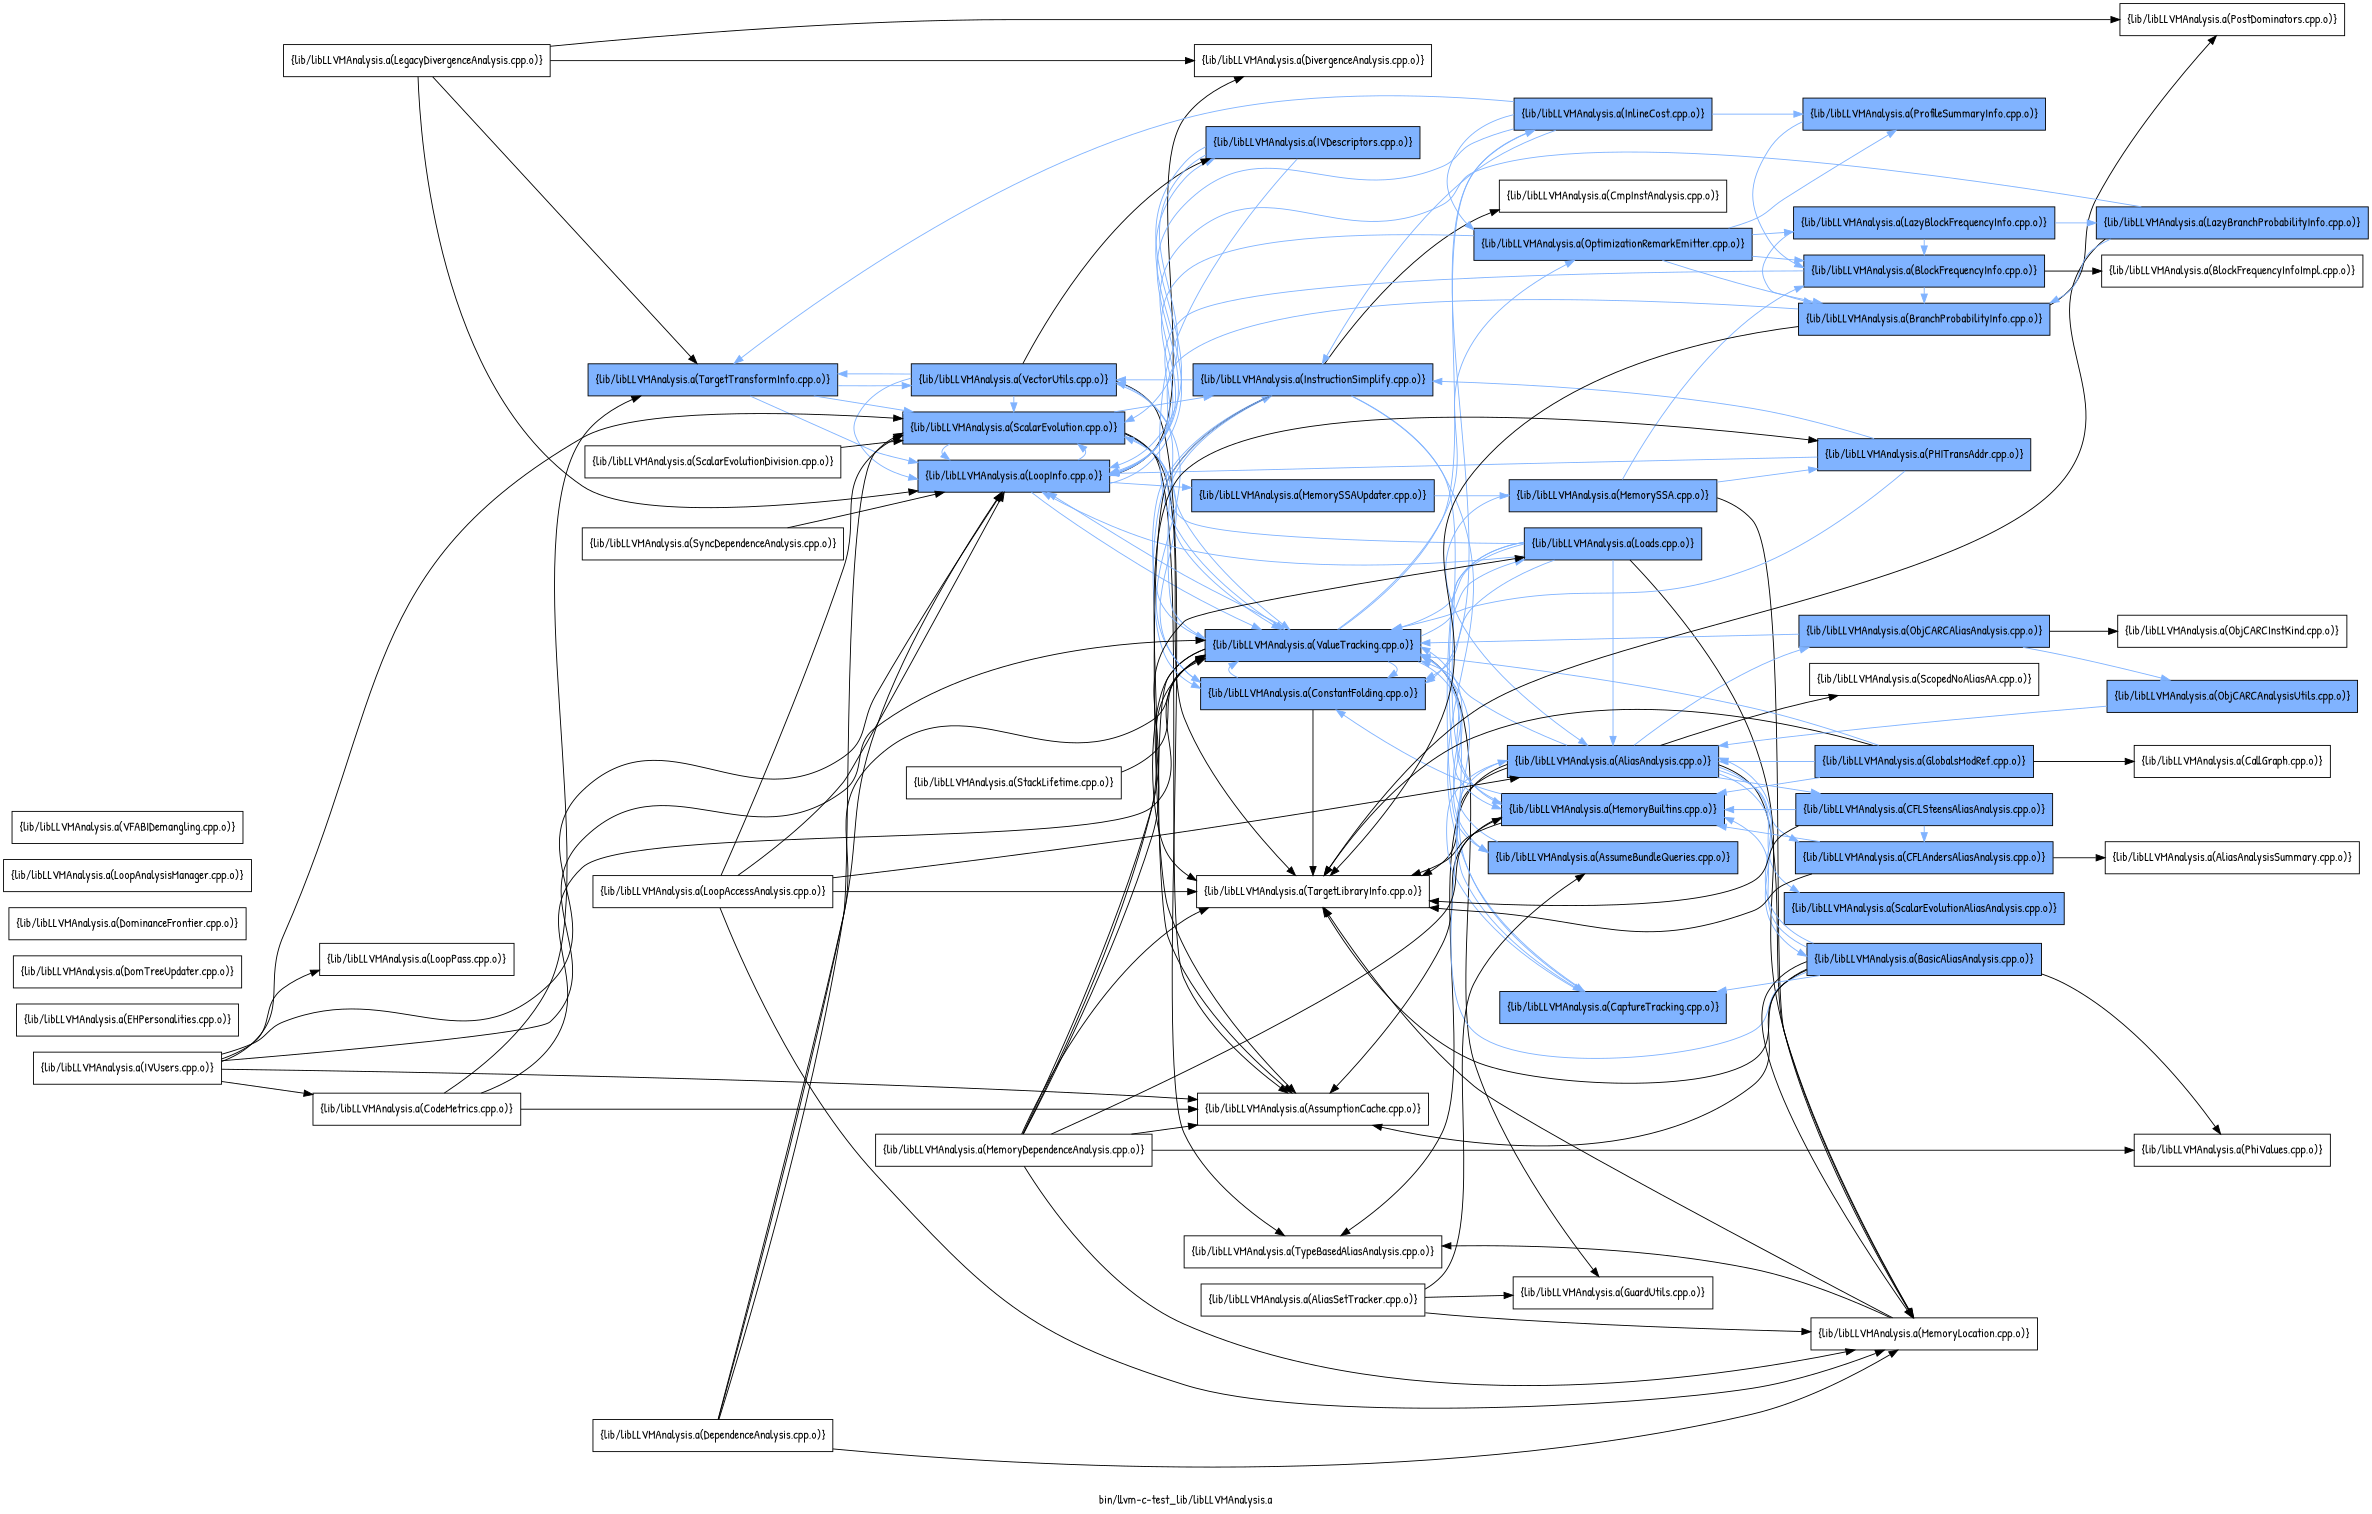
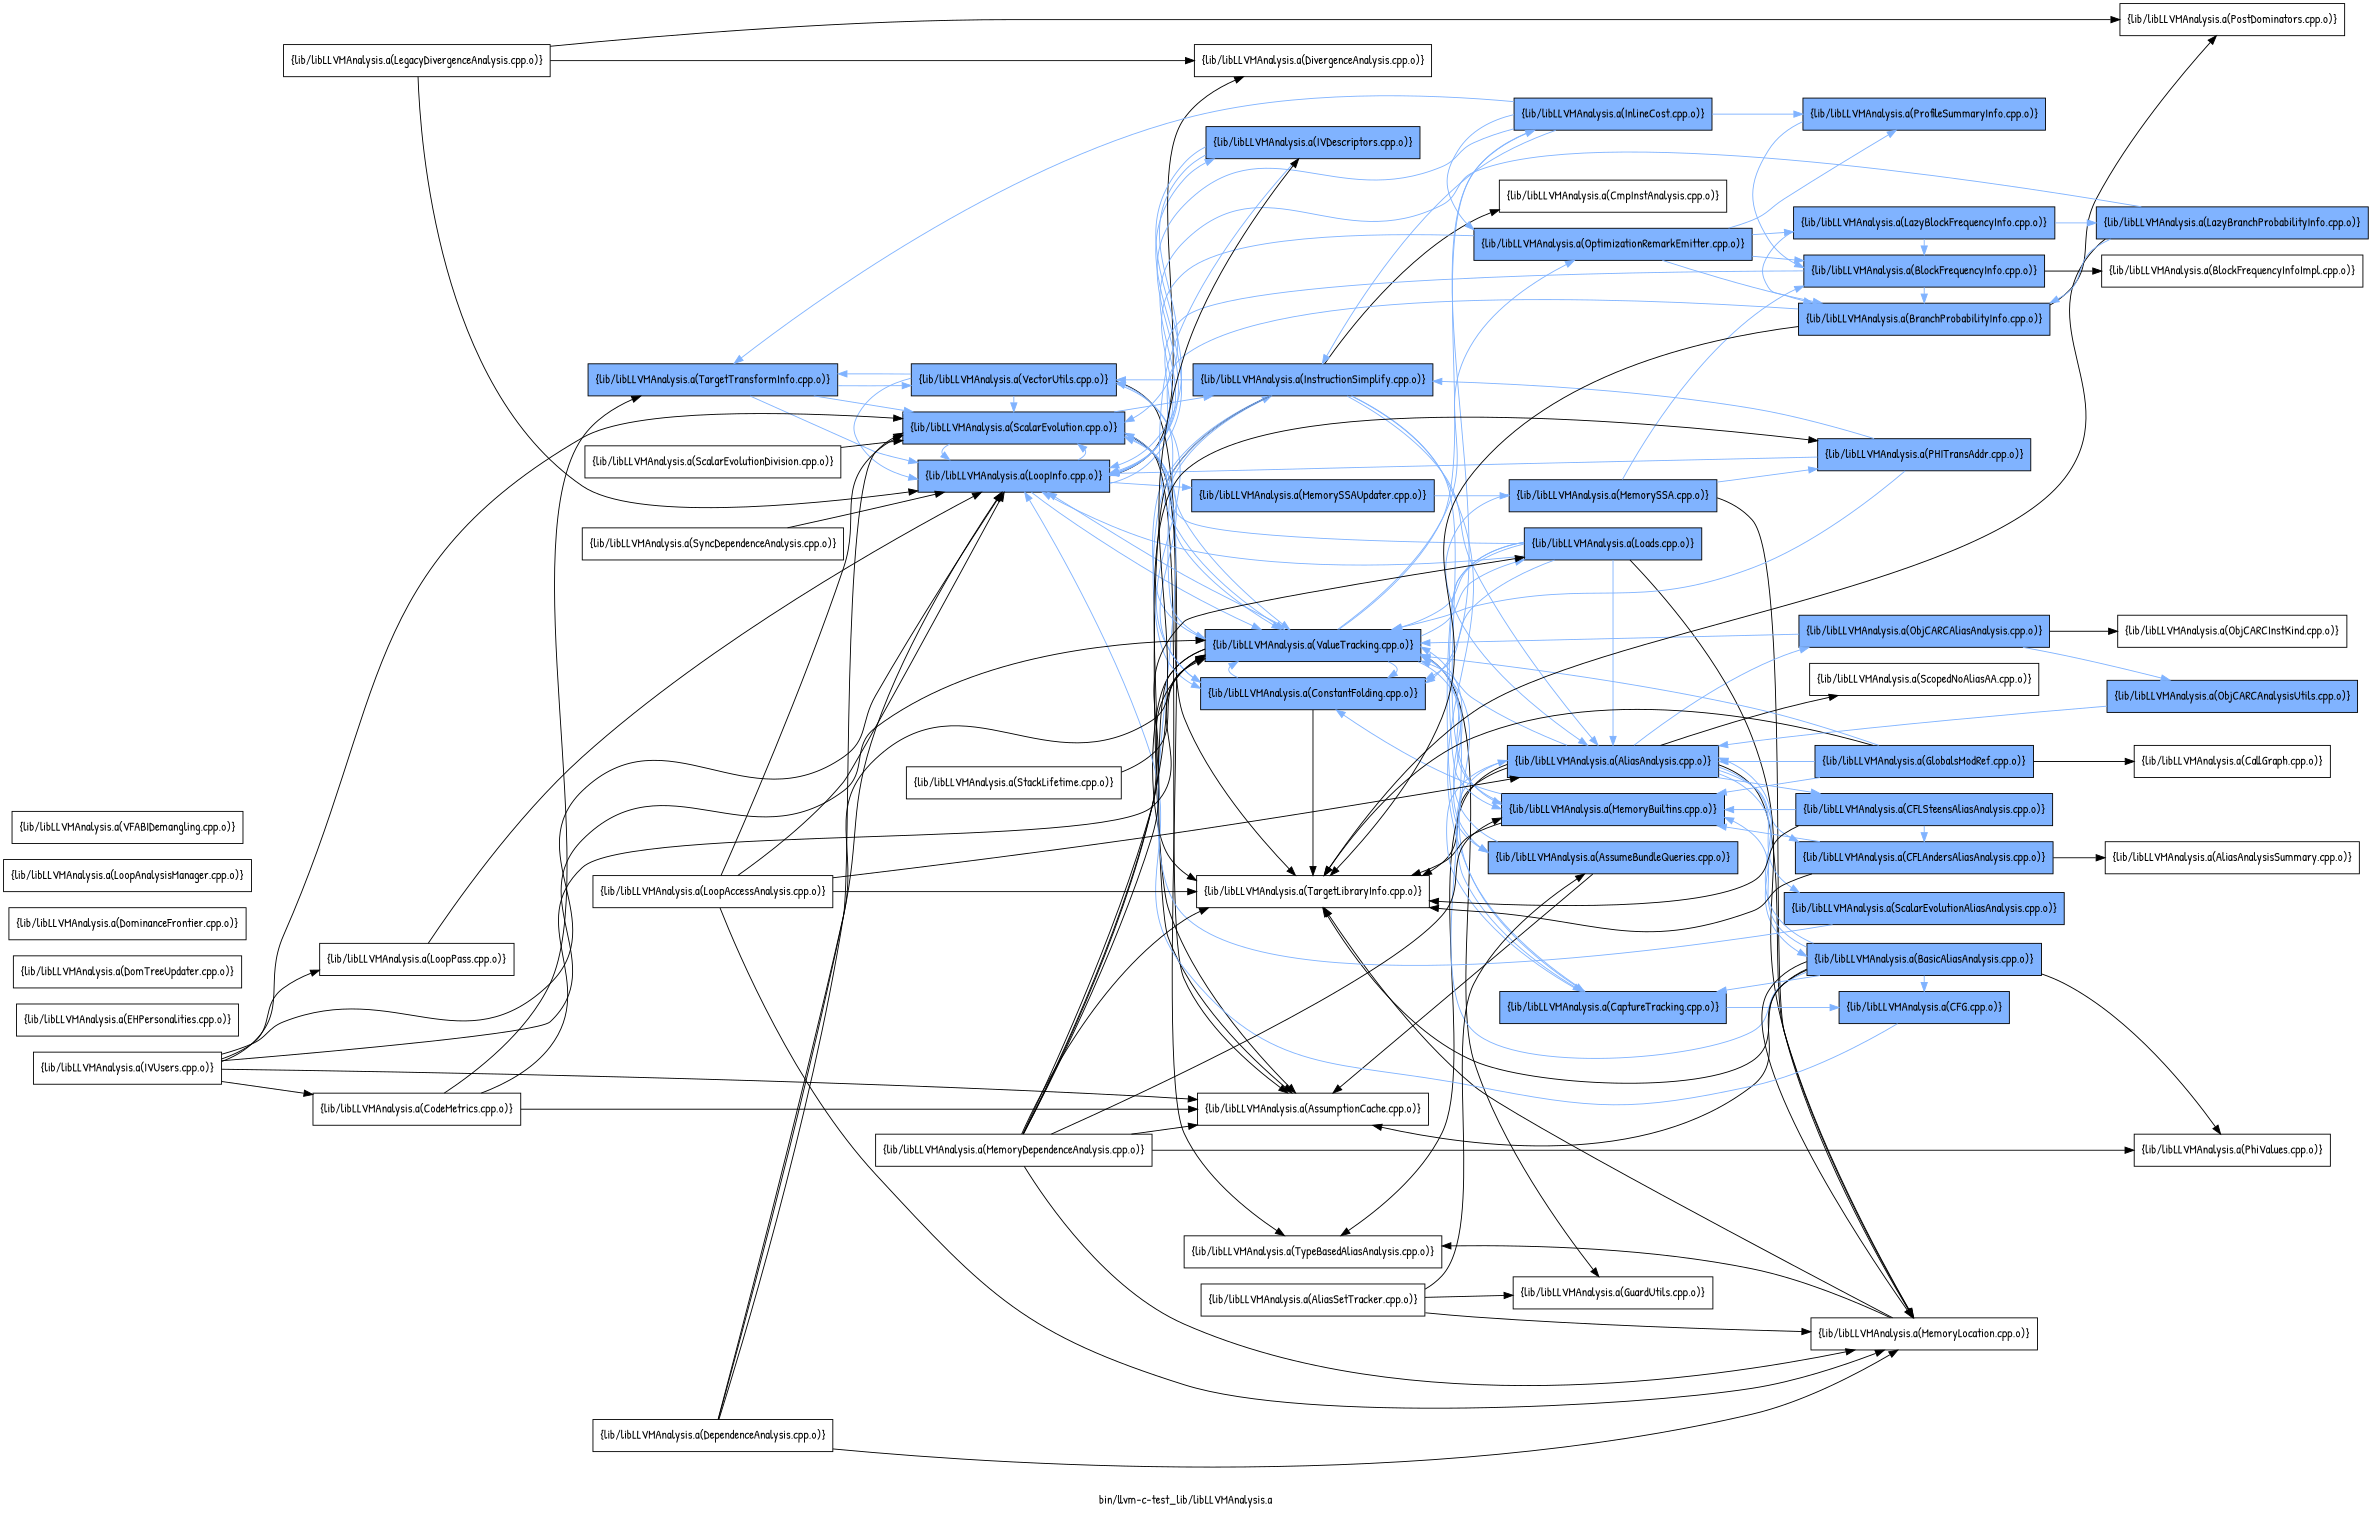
  digraph {
    fontname="Patrick Hand"
    label="bin/llvm-c-test_lib/libLLVMAnalysis.a"
    rankdir=LR
    node [fillcolor="0.600000 0.5 1" fontname="Patrick Hand" group=1 shape=box style=filled]
    edge [color="0.600000 0.5 1" fontname="Patrick Hand"]
    n1 [label="{lib/libLLVMAnalysis.a(TargetTransformInfo.cpp.o)}"]
    n2 [label="{lib/libLLVMAnalysis.a(LoopInfo.cpp.o)}"]
    n3 [label="{lib/libLLVMAnalysis.a(ScalarEvolution.cpp.o)}"]
    n4 [label="{lib/libLLVMAnalysis.a(VectorUtils.cpp.o)}"]
    n5 [label="{lib/libLLVMAnalysis.a(IVDescriptors.cpp.o)}"]
    n6 [group=0 label="{lib/libLLVMAnalysis.a(DivergenceAnalysis.cpp.o)}" fillcolor="" style=""]
    n7 [label="{lib/libLLVMAnalysis.a(MemorySSAUpdater.cpp.o)}"]
    n8 [label="{lib/libLLVMAnalysis.a(ValueTracking.cpp.o)}"]
    n9 [group=0 label="{lib/libLLVMAnalysis.a(AssumptionCache.cpp.o)}" fillcolor="" style=""]
    n10 [label="{lib/libLLVMAnalysis.a(ConstantFolding.cpp.o)}"]
    n11 [label="{lib/libLLVMAnalysis.a(InstructionSimplify.cpp.o)}"]
    n12 [group=0 label="{lib/libLLVMAnalysis.a(TargetLibraryInfo.cpp.o)}" fillcolor="" style=""]
    n13 [group=0 label="{lib/libLLVMAnalysis.a(TypeBasedAliasAnalysis.cpp.o)}" fillcolor="" style=""]
    n14 [label="{lib/libLLVMAnalysis.a(MemorySSA.cpp.o)}"]
    n15 [label="{lib/libLLVMAnalysis.a(AliasAnalysis.cpp.o)}"]
    n16 [label="{lib/libLLVMAnalysis.a(AssumeBundleQueries.cpp.o)}"]
    n17 [group=0 label="{lib/libLLVMAnalysis.a(GuardUtils.cpp.o)}" fillcolor="" style=""]
    n18 [label="{lib/libLLVMAnalysis.a(InlineCost.cpp.o)}"]
    n19 [label="{lib/libLLVMAnalysis.a(Loads.cpp.o)}"]
    n20 [label="{lib/libLLVMAnalysis.a(OptimizationRemarkEmitter.cpp.o)}"]
    n21 [label="{lib/libLLVMAnalysis.a(CaptureTracking.cpp.o)}"]
    n22 [group=0 label="{lib/libLLVMAnalysis.a(CmpInstAnalysis.cpp.o)}" fillcolor="" style=""]
    n23 [label="{lib/libLLVMAnalysis.a(MemoryBuiltins.cpp.o)}"]
    n24 [group=0 label="{lib/libLLVMAnalysis.a(MemoryLocation.cpp.o)}" fillcolor="" style=""]
    n25 [label="{lib/libLLVMAnalysis.a(PHITransAddr.cpp.o)}"]
    n26 [label="{lib/libLLVMAnalysis.a(BasicAliasAnalysis.cpp.o)}"]
    n27 [label="{lib/libLLVMAnalysis.a(CFLAndersAliasAnalysis.cpp.o)}"]
    n28 [label="{lib/libLLVMAnalysis.a(CFLSteensAliasAnalysis.cpp.o)}"]
    n29 [label="{lib/libLLVMAnalysis.a(GlobalsModRef.cpp.o)}"]
    n30 [label="{lib/libLLVMAnalysis.a(ObjCARCAliasAnalysis.cpp.o)}"]
    n31 [label="{lib/libLLVMAnalysis.a(ScalarEvolutionAliasAnalysis.cpp.o)}"]
    n32 [group=0 label="{lib/libLLVMAnalysis.a(ScopedNoAliasAA.cpp.o)}" fillcolor="" style=""]
    n33 [label="{lib/libLLVMAnalysis.a(BlockFrequencyInfo.cpp.o)}"]
    n34 [label="{lib/libLLVMAnalysis.a(ProfileSummaryInfo.cpp.o)}"]
    n35 [label="{lib/libLLVMAnalysis.a(BranchProbabilityInfo.cpp.o)}"]
    n36 [label="{lib/libLLVMAnalysis.a(LazyBlockFrequencyInfo.cpp.o)}"]
+   n37 [label="{lib/libLLVMAnalysis.a(CFG.cpp.o)}"]
    n38 [group=0 label="{lib/libLLVMAnalysis.a(PhiValues.cpp.o)}" fillcolor="" style=""]
    n39 [group=0 label="{lib/libLLVMAnalysis.a(AliasAnalysisSummary.cpp.o)}" fillcolor="" style=""]
    n40 [group=0 label="{lib/libLLVMAnalysis.a(CallGraph.cpp.o)}" fillcolor="" style=""]
    n41 [group=0 label="{lib/libLLVMAnalysis.a(ObjCARCInstKind.cpp.o)}" fillcolor="" style=""]
    n42 [label="{lib/libLLVMAnalysis.a(ObjCARCAnalysisUtils.cpp.o)}"]
    n43 [group=0 label="{lib/libLLVMAnalysis.a(BlockFrequencyInfoImpl.cpp.o)}" fillcolor="" style=""]
    n44 [group=0 label="{lib/libLLVMAnalysis.a(PostDominators.cpp.o)}" fillcolor="" style=""]
    n45 [label="{lib/libLLVMAnalysis.a(LazyBranchProbabilityInfo.cpp.o)}"]
    n46 [group=0 label="{lib/libLLVMAnalysis.a(EHPersonalities.cpp.o)}" fillcolor="" style=""]
    n47 [group=0 label="{lib/libLLVMAnalysis.a(DomTreeUpdater.cpp.o)}" fillcolor="" style=""]
    n48 [group=0 label="{lib/libLLVMAnalysis.a(LegacyDivergenceAnalysis.cpp.o)}" fillcolor="" style=""]
    n49 [group=0 label="{lib/libLLVMAnalysis.a(DominanceFrontier.cpp.o)}" fillcolor="" style=""]
    n50 [group=0 label="{lib/libLLVMAnalysis.a(IVUsers.cpp.o)}" fillcolor="" style=""]
    n51 [group=0 label="{lib/libLLVMAnalysis.a(CodeMetrics.cpp.o)}" fillcolor="" style=""]
    n52 [group=0 label="{lib/libLLVMAnalysis.a(LoopPass.cpp.o)}" fillcolor="" style=""]
    n53 [group=0 label="{lib/libLLVMAnalysis.a(MemoryDependenceAnalysis.cpp.o)}" fillcolor="" style=""]
    n54 [group=0 label="{lib/libLLVMAnalysis.a(StackLifetime.cpp.o)}" fillcolor="" style=""]
    n55 [group=0 label="{lib/libLLVMAnalysis.a(LoopAccessAnalysis.cpp.o)}" fillcolor="" style=""]
    n56 [group=0 label="{lib/libLLVMAnalysis.a(DependenceAnalysis.cpp.o)}" fillcolor="" style=""]
    n57 [group=0 label="{lib/libLLVMAnalysis.a(AliasSetTracker.cpp.o)}" fillcolor="" style=""]
    n58 [group=0 label="{lib/libLLVMAnalysis.a(LoopAnalysisManager.cpp.o)}" fillcolor="" style=""]
    n59 [group=0 label="{lib/libLLVMAnalysis.a(ScalarEvolutionDivision.cpp.o)}" fillcolor="" style=""]
    n60 [group=0 label="{lib/libLLVMAnalysis.a(SyncDependenceAnalysis.cpp.o)}" fillcolor="" style=""]
    n61 [group=0 label="{lib/libLLVMAnalysis.a(VFABIDemangling.cpp.o)}" fillcolor="" style=""]
    subgraph sub_1 {
      rank=same
      n1
    }
    subgraph sub_2 {
      rank=same
      n2
      n3
      n4
    }
    subgraph sub_3 {
      rank=same
      n5
      n6
      n7
      n8
      n9
      n10
      n11
      n12
      n13
    }
    subgraph sub_4 {
      rank=same
      n14
      n15
      n16
      n17
      n18
      n19
      n20
      n21
      n22
      n23
    }
    subgraph sub_5 {
      rank=same
      n24
      n25
      n26
      n27
      n28
      n29
      n30
      n31
      n32
      n33
      n34
      n35
      n36
+     n37
    }
    n1 -> n2
    n1 -> n3
    n1 -> n4
    n2 -> n3
    n2 -> n5
    n2 -> n6 [color=""]
    n2 -> n7
    n2 -> n8
    n3 -> n2
    n3 -> n8
    n3 -> n9 [color=""]
    n3 -> n10
    n3 -> n11
    n3 -> n12 [color=""]
    n4 -> n1
    n4 -> n2
    n4 -> n3
    n4 -> n8
    n4 -> n13 [color=""]
    n5 -> n2
    n5 -> n3
    n5 -> n8
    n7 -> n14
    n8 -> n2
    n8 -> n9 [color=""]
    n8 -> n10
    n8 -> n11
    n8 -> n12 [color=""]
    n8 -> n16
    n8 -> n17 [color=""]
    n8 -> n18
    n8 -> n19
    n8 -> n20
    n10 -> n4
    n10 -> n8
    n10 -> n12 [color=""]
    n11 -> n4
    n11 -> n8
    n11 -> n9 [color=""]
    n11 -> n10
+   n11 -> n15
    n11 -> n21
    n11 -> n22 [color=""]
    n11 -> n23
    n14 -> n15
    n14 -> n24 [color=""]
    n14 -> n25
    n14 -> n33
    n15 -> n8
    n15 -> n12 [color=""]
    n15 -> n13 [color=""]
    n15 -> n21
    n15 -> n24 [color=""]
    n15 -> n26
    n15 -> n27
    n15 -> n28
    n15 -> n30
    n15 -> n31
    n15 -> n32 [color=""]
    n16 -> n8
-   n23 -> n9 [color=""]
+   n16 -> n9 [color=""]
    n18 -> n1
    n18 -> n2
    n18 -> n10
    n18 -> n11
    n18 -> n20
    n18 -> n34
    n19 -> n2
    n19 -> n3
    n19 -> n8
    n19 -> n10
    n19 -> n15
    n19 -> n16
    n19 -> n23
    n19 -> n24 [color=""]
    n20 -> n2
    n20 -> n33
    n20 -> n34
    n20 -> n35
    n20 -> n36
    n21 -> n8
    n21 -> n15
+   n21 -> n37
    n23 -> n8
    n23 -> n10
    n23 -> n12 [color=""]
    n24 -> n12 [color=""]
    n24 -> n13 [color=""]
    n25 -> n2
    n25 -> n8
    n25 -> n11
    n26 -> n8
    n26 -> n9 [color=""]
    n26 -> n12 [color=""]
    n26 -> n15
    n26 -> n21
    n26 -> n23
    n26 -> n24 [color=""]
+   n26 -> n37
    n26 -> n38 [color=""]
    n27 -> n12 [color=""]
    n27 -> n23
    n27 -> n39 [color=""]
    n28 -> n12 [color=""]
    n28 -> n23
    n28 -> n27
    n29 -> n8
    n29 -> n12 [color=""]
    n29 -> n15
    n29 -> n23
    n29 -> n40 [color=""]
    n30 -> n8
    n30 -> n41 [color=""]
    n30 -> n42
+   n31 -> n3
    n33 -> n2
    n33 -> n35
    n33 -> n43 [color=""]
    n34 -> n33
    n35 -> n2
    n35 -> n12 [color=""]
    n35 -> n44 [color=""]
    n36 -> n33
    n36 -> n35
    n36 -> n45
+   n37 -> n2
    n42 -> n15
    n45 -> n2
    n45 -> n12 [color=""]
    n45 -> n35
-   n48 -> n1 [color=""]
    n48 -> n2 [color=""]
    n48 -> n6 [color=""]
    n48 -> n44 [color=""]
    n50 -> n2 [color=""]
    n50 -> n3 [color=""]
    n50 -> n8 [color=""]
    n50 -> n9 [color=""]
    n50 -> n51 [color=""]
    n50 -> n52 [color=""]
    n51 -> n1 [color=""]
    n51 -> n8 [color=""]
    n51 -> n9 [color=""]
-   n4 -> n5 [color=""]
+   n52 -> n2 [color=""]
+   n53 -> n5 [color=""]
    n53 -> n8 [color=""]
    n53 -> n9 [color=""]
    n53 -> n12 [color=""]
    n53 -> n19 [color=""]
    n53 -> n23 [color=""]
    n53 -> n24 [color=""]
    n53 -> n25 [color=""]
    n53 -> n38 [color=""]
    n54 -> n8 [color=""]
    n55 -> n2 [color=""]
    n55 -> n3 [color=""]
    n55 -> n12 [color=""]
    n55 -> n15 [color=""]
    n55 -> n24 [color=""]
    n56 -> n2 [color=""]
    n56 -> n3 [color=""]
    n56 -> n8 [color=""]
    n56 -> n24 [color=""]
    n57 -> n16 [color=""]
    n57 -> n17 [color=""]
    n57 -> n24 [color=""]
    n59 -> n3 [color=""]
    n60 -> n2 [color=""]
  }
